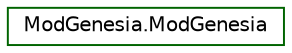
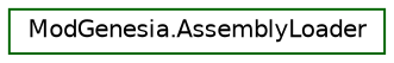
  digraph {
    rankdir=LR
-   n1 [color=darkgreen fillcolor=white fontname=Helvetica fontsize=10 height=0.2 label="ModGenesia.ModGenesia" shape=box style=filled width=0.4]
+   n1 [color=darkgreen fillcolor=white fontname=Helvetica fontsize=10 height=0.2 label="ModGenesia.AssemblyLoader" shape=box style=filled width=0.4]
  }
